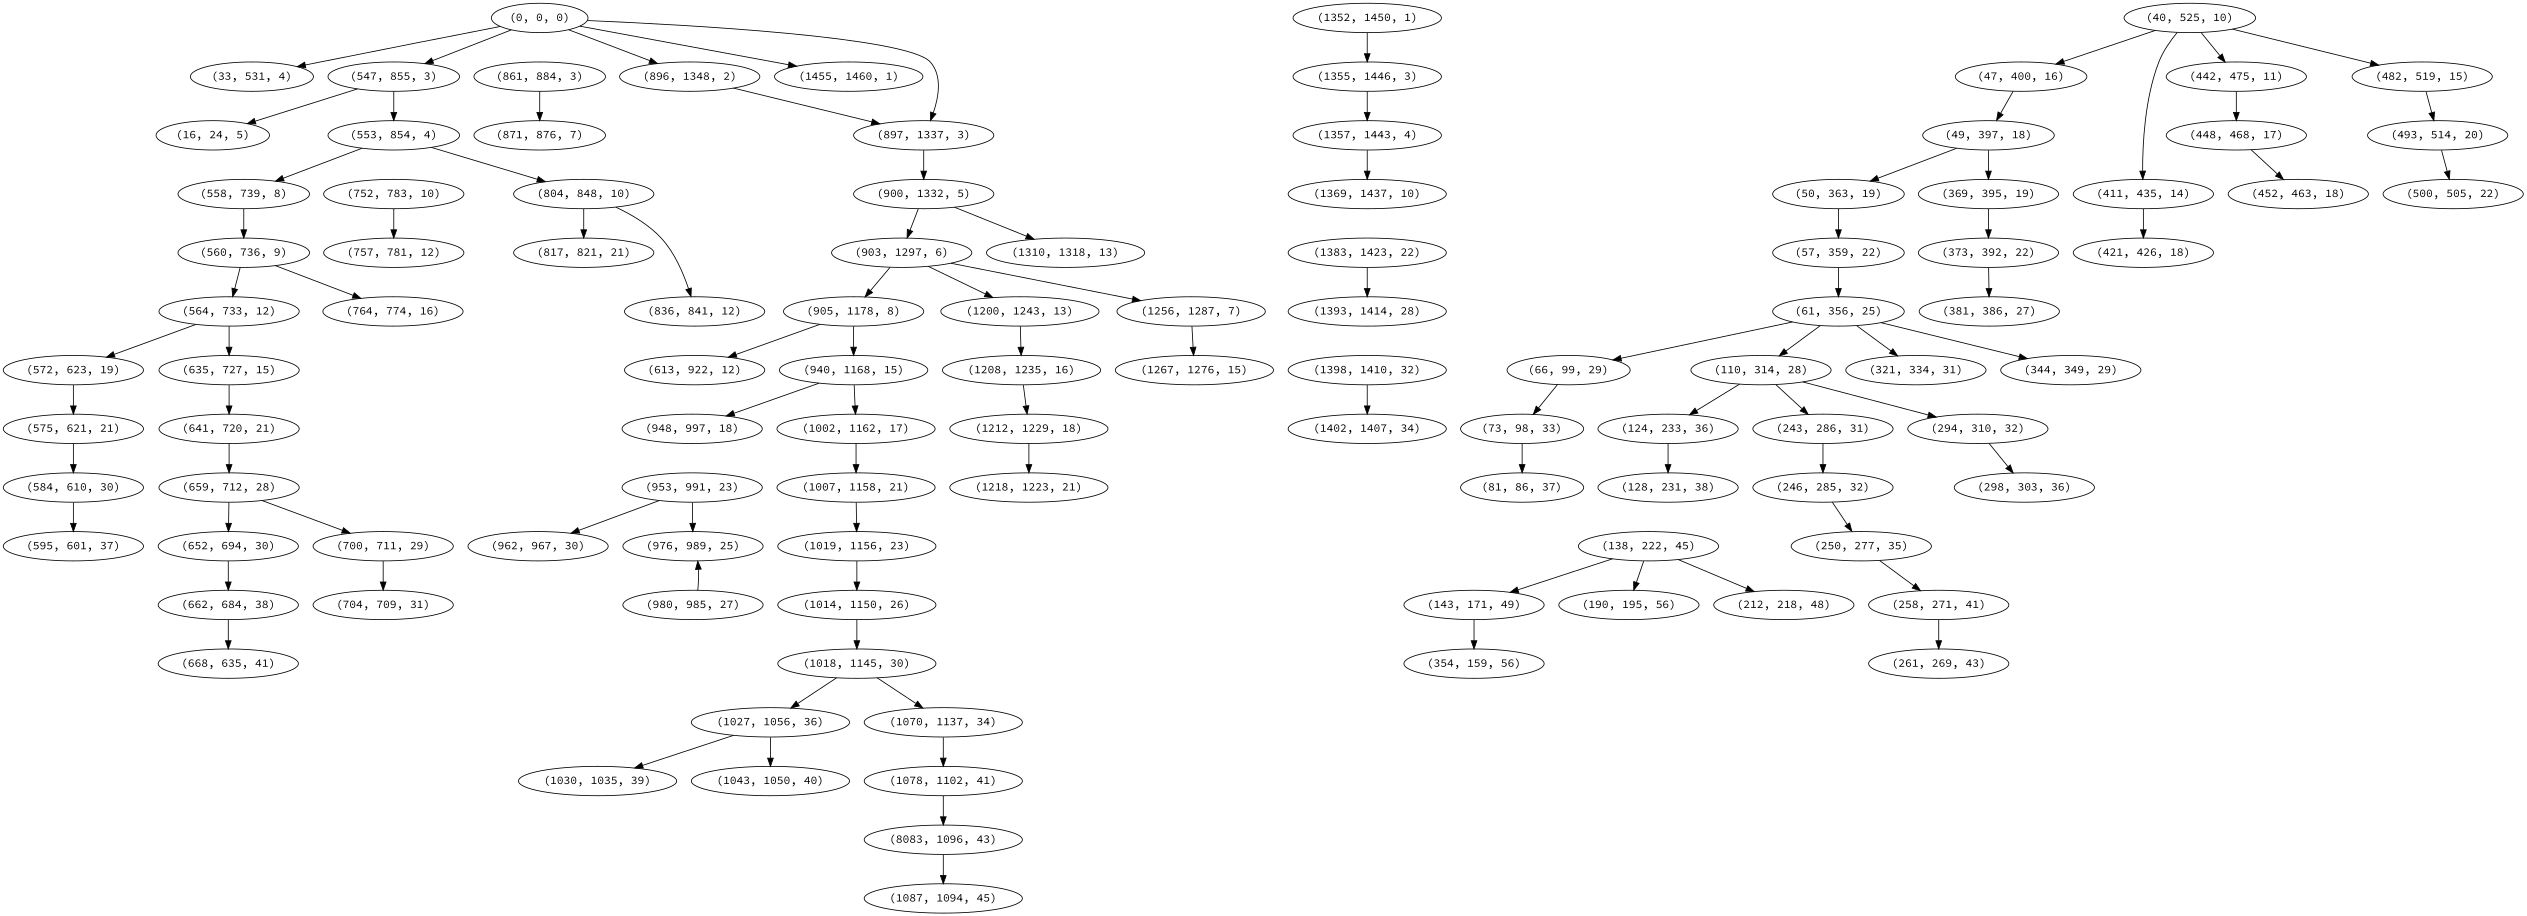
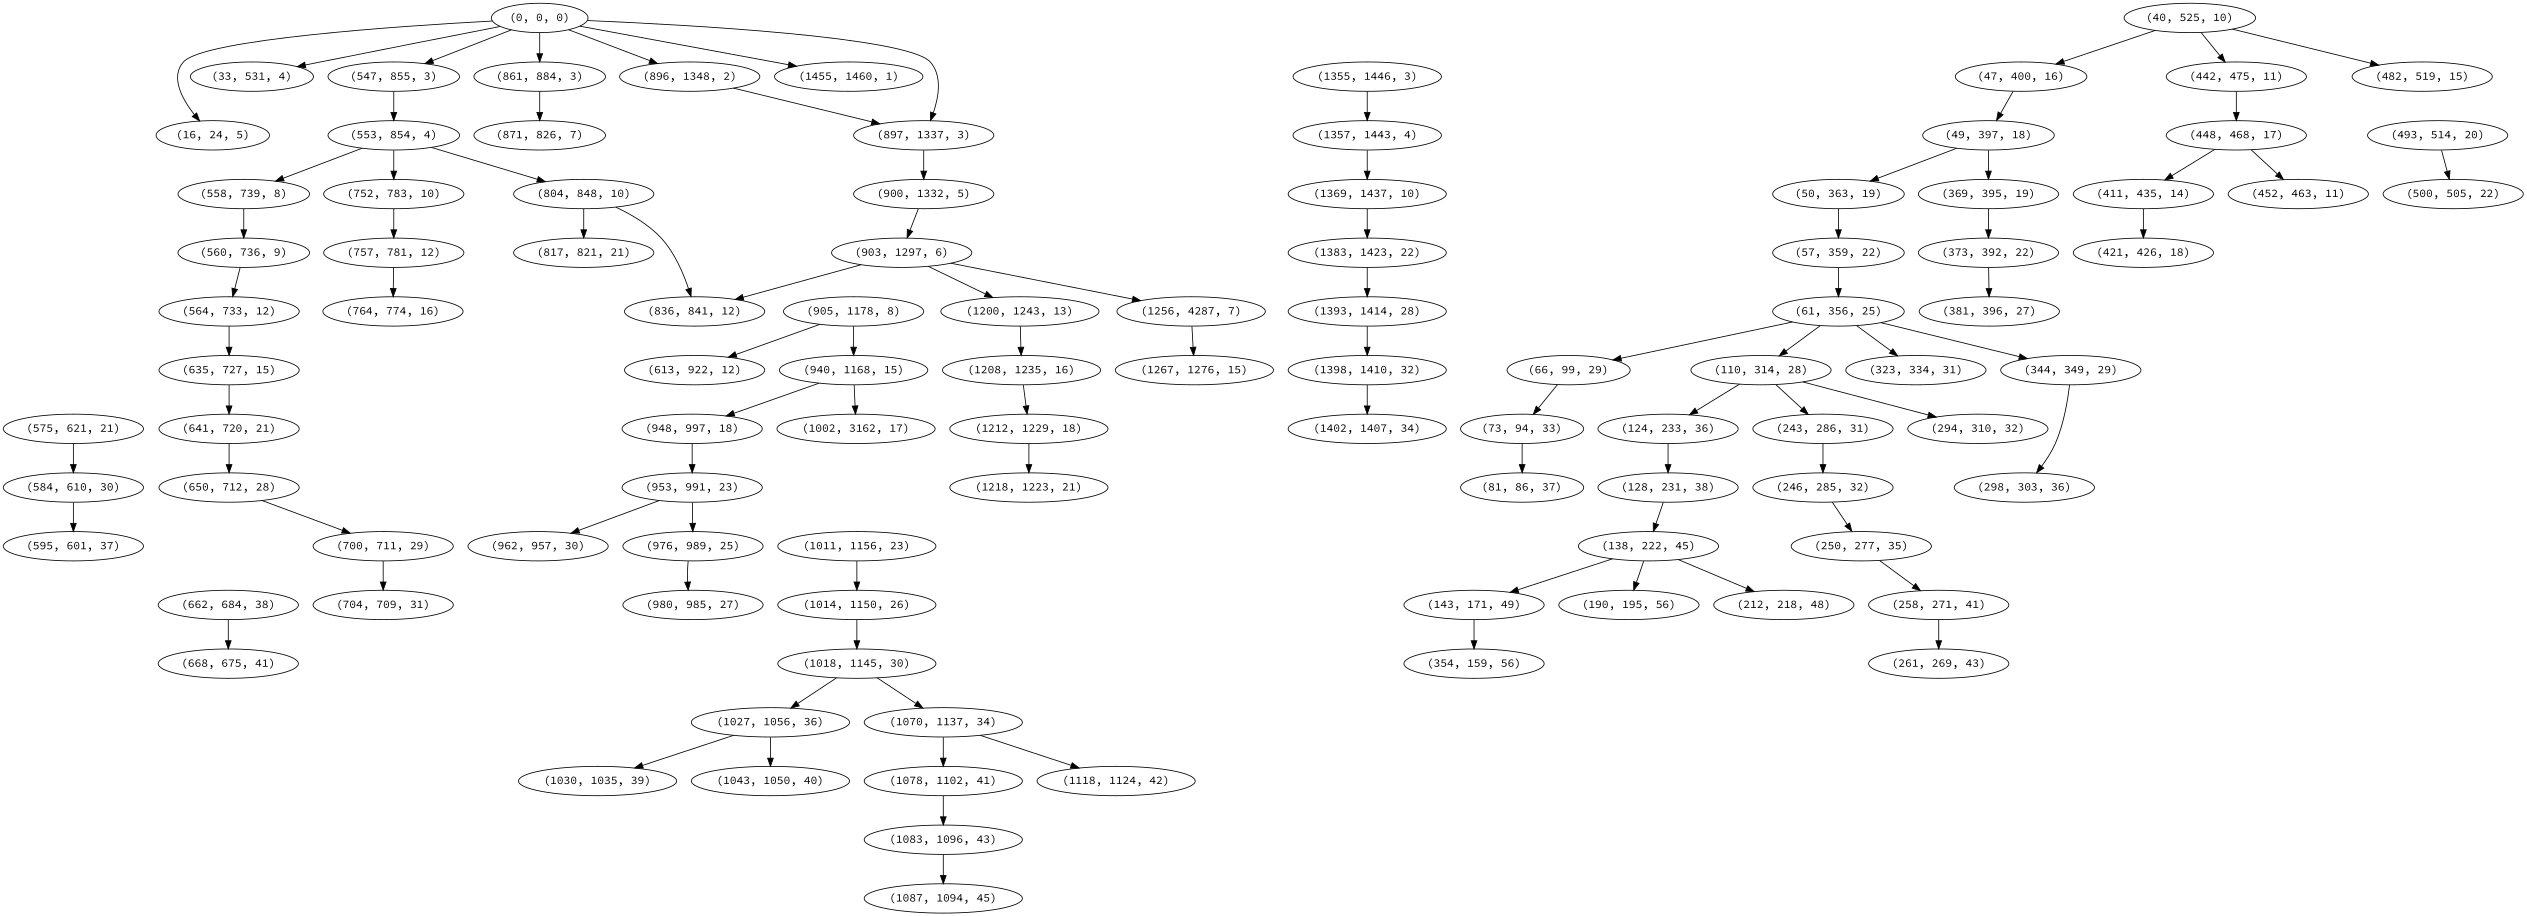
  digraph {
    fontname="Source Code Pro"
    node [fontname="Source Code Pro"]
    edge [fontname="Source Code Pro"]
    "(0, 0, 0)"
    "(16, 24, 5)"
    "(33, 531, 4)"
    "(547, 855, 3)"
    "(861, 884, 3)"
    "(896, 1348, 2)"
    "(1455, 1460, 1)"
    "(897, 1337, 3)"
    "(553, 854, 4)"
-   "(871, 876, 7)"
-   "(1352, 1450, 1)"
+   "(871, 876, 7)" [label="(871, 826, 7)"]
    "(1355, 1446, 3)"
    "(40, 525, 10)"
    "(47, 400, 16)"
    "(411, 435, 14)"
    "(442, 475, 11)"
    "(482, 519, 15)"
    "(49, 397, 18)"
    "(421, 426, 18)"
    "(448, 468, 17)"
    "(493, 514, 20)"
    "(50, 363, 19)"
    "(369, 395, 19)"
    "(57, 359, 22)"
    "(373, 392, 22)"
    "(61, 356, 25)"
    n27 [label="(66, 99, 29)"]
    "(110, 314, 28)"
-   "(323, 334, 31)" [label="(321, 334, 31)"]
+   "(323, 334, 31)"
    "(344, 349, 29)"
-   "(73, 94, 33)" [label="(73, 98, 33)"]
+   "(73, 94, 33)"
    "(124, 233, 36)"
    "(243, 286, 31)"
    "(294, 310, 32)"
    "(81, 86, 37)"
    "(128, 231, 38)"
    "(246, 285, 32)"
    "(298, 303, 36)"
    "(138, 222, 45)"
    "(143, 171, 49)"
    "(190, 195, 56)"
    "(212, 218, 48)"
    n43 [label="(354, 159, 56)"]
    "(250, 277, 35)"
    "(258, 271, 41)"
    "(261, 269, 43)"
-   "(381, 386, 27)"
-   "(452, 463, 18)"
+   "(381, 386, 27)" [label="(381, 396, 27)"]
+   "(452, 463, 18)" [label="(452, 463, 11)"]
    "(500, 505, 22)"
    "(558, 739, 8)"
    "(752, 783, 10)"
    "(804, 848, 10)"
    "(560, 736, 9)"
    "(757, 781, 12)"
    "(817, 821, 21)"
    "(836, 841, 12)"
    "(564, 733, 12)"
-   "(572, 623, 19)"
    "(635, 727, 15)"
    "(575, 621, 21)"
    "(641, 720, 21)"
    "(584, 610, 30)"
    "(595, 601, 37)"
-   "(650, 712, 28)" [label="(659, 712, 28)"]
-   "(652, 694, 30)"
+   "(650, 712, 28)"
    "(700, 711, 29)"
    "(662, 684, 38)"
    "(704, 709, 31)"
-   "(668, 675, 41)" [label="(668, 635, 41)"]
+   "(668, 675, 41)"
    "(764, 774, 16)"
    "(900, 1332, 5)"
    "(903, 1297, 6)"
-   "(1310, 1318, 13)"
    "(905, 1178, 8)"
    "(1200, 1243, 13)"
-   "(1256, 1287, 7)"
+   "(1256, 1287, 7)" [label="(1256, 4287, 7)"]
    n77 [label="(613, 922, 12)"]
    "(940, 1168, 15)"
    "(1208, 1235, 16)"
    "(1267, 1276, 15)"
    "(948, 997, 18)"
-   "(1002, 1162, 17)"
+   "(1002, 1162, 17)" [label="(1002, 3162, 17)"]
    "(953, 991, 23)"
-   "(1007, 1158, 21)"
-   "(962, 967, 30)"
+   "(962, 967, 30)" [label="(962, 957, 30)"]
    "(976, 989, 25)"
    "(980, 985, 27)"
-   "(1011, 1156, 23)" [label="(1019, 1156, 23)"]
+   "(1011, 1156, 23)"
    "(1014, 1150, 26)"
    "(1018, 1145, 30)"
    "(1027, 1056, 36)"
    "(1070, 1137, 34)"
    "(1030, 1035, 39)"
    "(1043, 1050, 40)"
    "(1078, 1102, 41)"
-   "(1083, 1096, 43)" [label="(8083, 1096, 43)"]
+   "(1118, 1124, 42)"
+   "(1083, 1096, 43)"
    "(1087, 1094, 45)"
    "(1212, 1229, 18)"
    "(1218, 1223, 21)"
    "(1357, 1443, 4)"
    "(1369, 1437, 10)"
    "(1383, 1423, 22)"
    "(1393, 1414, 28)"
    "(1398, 1410, 32)"
    "(1402, 1407, 34)"
-   "(547, 855, 3)" -> "(16, 24, 5)"
+   "(0, 0, 0)" -> "(16, 24, 5)"
    "(0, 0, 0)" -> "(33, 531, 4)"
    "(0, 0, 0)" -> "(547, 855, 3)"
+   "(0, 0, 0)" -> "(861, 884, 3)"
    "(0, 0, 0)" -> "(896, 1348, 2)"
    "(0, 0, 0)" -> "(1455, 1460, 1)"
    "(0, 0, 0)" -> "(897, 1337, 3)"
    "(547, 855, 3)" -> "(553, 854, 4)"
    "(861, 884, 3)" -> "(871, 876, 7)"
    "(896, 1348, 2)" -> "(897, 1337, 3)"
    "(897, 1337, 3)" -> "(900, 1332, 5)"
    "(553, 854, 4)" -> "(558, 739, 8)"
+   "(553, 854, 4)" -> "(752, 783, 10)"
    "(553, 854, 4)" -> "(804, 848, 10)"
-   "(1352, 1450, 1)" -> "(1355, 1446, 3)"
    "(1355, 1446, 3)" -> "(1357, 1443, 4)"
    "(40, 525, 10)" -> "(47, 400, 16)"
-   "(40, 525, 10)" -> "(411, 435, 14)"
+   "(448, 468, 17)" -> "(411, 435, 14)"
    "(40, 525, 10)" -> "(442, 475, 11)"
    "(40, 525, 10)" -> "(482, 519, 15)"
    "(47, 400, 16)" -> "(49, 397, 18)"
    "(411, 435, 14)" -> "(421, 426, 18)"
    "(442, 475, 11)" -> "(448, 468, 17)"
-   "(482, 519, 15)" -> "(493, 514, 20)"
    "(49, 397, 18)" -> "(50, 363, 19)"
    "(49, 397, 18)" -> "(369, 395, 19)"
    "(448, 468, 17)" -> "(452, 463, 18)"
    "(493, 514, 20)" -> "(500, 505, 22)"
    "(50, 363, 19)" -> "(57, 359, 22)"
    "(369, 395, 19)" -> "(373, 392, 22)"
    "(57, 359, 22)" -> "(61, 356, 25)"
    "(373, 392, 22)" -> "(381, 386, 27)"
    "(61, 356, 25)" -> n27
    "(61, 356, 25)" -> "(110, 314, 28)"
    "(61, 356, 25)" -> "(323, 334, 31)"
    "(61, 356, 25)" -> "(344, 349, 29)"
    n27 -> "(73, 94, 33)"
    "(110, 314, 28)" -> "(124, 233, 36)"
    "(110, 314, 28)" -> "(243, 286, 31)"
    "(110, 314, 28)" -> "(294, 310, 32)"
    "(73, 94, 33)" -> "(81, 86, 37)"
    "(124, 233, 36)" -> "(128, 231, 38)"
    "(243, 286, 31)" -> "(246, 285, 32)"
-   "(294, 310, 32)" -> "(298, 303, 36)"
+   "(344, 349, 29)" -> "(298, 303, 36)"
+   "(128, 231, 38)" -> "(138, 222, 45)"
    "(246, 285, 32)" -> "(250, 277, 35)"
    "(138, 222, 45)" -> "(143, 171, 49)"
    "(138, 222, 45)" -> "(190, 195, 56)"
    "(138, 222, 45)" -> "(212, 218, 48)"
    "(143, 171, 49)" -> n43
    "(250, 277, 35)" -> "(258, 271, 41)"
    "(258, 271, 41)" -> "(261, 269, 43)"
    "(558, 739, 8)" -> "(560, 736, 9)"
    "(752, 783, 10)" -> "(757, 781, 12)"
    "(804, 848, 10)" -> "(817, 821, 21)"
    "(804, 848, 10)" -> "(836, 841, 12)"
    "(560, 736, 9)" -> "(564, 733, 12)"
-   "(560, 736, 9)" -> "(764, 774, 16)"
-   "(564, 733, 12)" -> "(572, 623, 19)"
+   "(757, 781, 12)" -> "(764, 774, 16)"
    "(564, 733, 12)" -> "(635, 727, 15)"
-   "(572, 623, 19)" -> "(575, 621, 21)"
    "(635, 727, 15)" -> "(641, 720, 21)"
    "(575, 621, 21)" -> "(584, 610, 30)"
    "(641, 720, 21)" -> "(650, 712, 28)"
    "(584, 610, 30)" -> "(595, 601, 37)"
-   "(650, 712, 28)" -> "(652, 694, 30)"
    "(650, 712, 28)" -> "(700, 711, 29)"
-   "(652, 694, 30)" -> "(662, 684, 38)"
    "(700, 711, 29)" -> "(704, 709, 31)"
    "(662, 684, 38)" -> "(668, 675, 41)"
    "(900, 1332, 5)" -> "(903, 1297, 6)"
-   "(900, 1332, 5)" -> "(1310, 1318, 13)"
-   "(903, 1297, 6)" -> "(905, 1178, 8)"
+   "(903, 1297, 6)" -> "(836, 841, 12)"
    "(903, 1297, 6)" -> "(1200, 1243, 13)"
    "(903, 1297, 6)" -> "(1256, 1287, 7)"
    "(905, 1178, 8)" -> n77
    "(905, 1178, 8)" -> "(940, 1168, 15)"
    "(1200, 1243, 13)" -> "(1208, 1235, 16)"
    "(1256, 1287, 7)" -> "(1267, 1276, 15)"
    "(940, 1168, 15)" -> "(948, 997, 18)"
    "(940, 1168, 15)" -> "(1002, 1162, 17)"
    "(1208, 1235, 16)" -> "(1212, 1229, 18)"
-   "(1002, 1162, 17)" -> "(1007, 1158, 21)"
+   "(948, 997, 18)" -> "(953, 991, 23)"
    "(953, 991, 23)" -> "(962, 967, 30)"
    "(953, 991, 23)" -> "(976, 989, 25)"
-   "(1007, 1158, 21)" -> "(1011, 1156, 23)"
-   "(980, 985, 27)" -> "(976, 989, 25)"
+   "(976, 989, 25)" -> "(980, 985, 27)"
    "(1011, 1156, 23)" -> "(1014, 1150, 26)"
    "(1014, 1150, 26)" -> "(1018, 1145, 30)"
    "(1018, 1145, 30)" -> "(1027, 1056, 36)"
    "(1018, 1145, 30)" -> "(1070, 1137, 34)"
    "(1027, 1056, 36)" -> "(1030, 1035, 39)"
    "(1027, 1056, 36)" -> "(1043, 1050, 40)"
    "(1070, 1137, 34)" -> "(1078, 1102, 41)"
+   "(1070, 1137, 34)" -> "(1118, 1124, 42)"
    "(1078, 1102, 41)" -> "(1083, 1096, 43)"
    "(1083, 1096, 43)" -> "(1087, 1094, 45)"
    "(1212, 1229, 18)" -> "(1218, 1223, 21)"
    "(1357, 1443, 4)" -> "(1369, 1437, 10)"
+   "(1369, 1437, 10)" -> "(1383, 1423, 22)"
    "(1383, 1423, 22)" -> "(1393, 1414, 28)"
+   "(1393, 1414, 28)" -> "(1398, 1410, 32)"
    "(1398, 1410, 32)" -> "(1402, 1407, 34)"
  }
